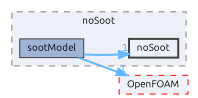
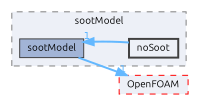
  digraph {
    compound=true
    fontname=Ubuntu
    rankdir=LR
    node [color=grey25 fillcolor="#edf0f7" fontname=Ubuntu fontsize=10 shape=box]
    edge [color=steelblue1 fontcolor=steelblue1 fontname=Ubuntu fontsize=10 headlabel=1 labeldistance=1.5 labelfontname=Helvetica labelfontsize=10 style=bold]
    n1 [fillcolor="#a2b4d6" height=0.2 label=sootModel style=filled width=0.4]
    n2 [height=0.2 label=noSoot style="filled,bold" width=0.4]
    n3 [color=red height=0.2 label=OpenFOAM style="filled,dashed" width=0.4]
    subgraph cluster_1 {
      bgcolor="#edf0f7"
      fontsize=10
-     label=noSoot
+     label=sootModel
      pencolor=grey50
      style="filled,dashed"
      n1
      n2
    }
    n1 -> n3
-   n1 -> n2
+   n2 -> n1
  }
